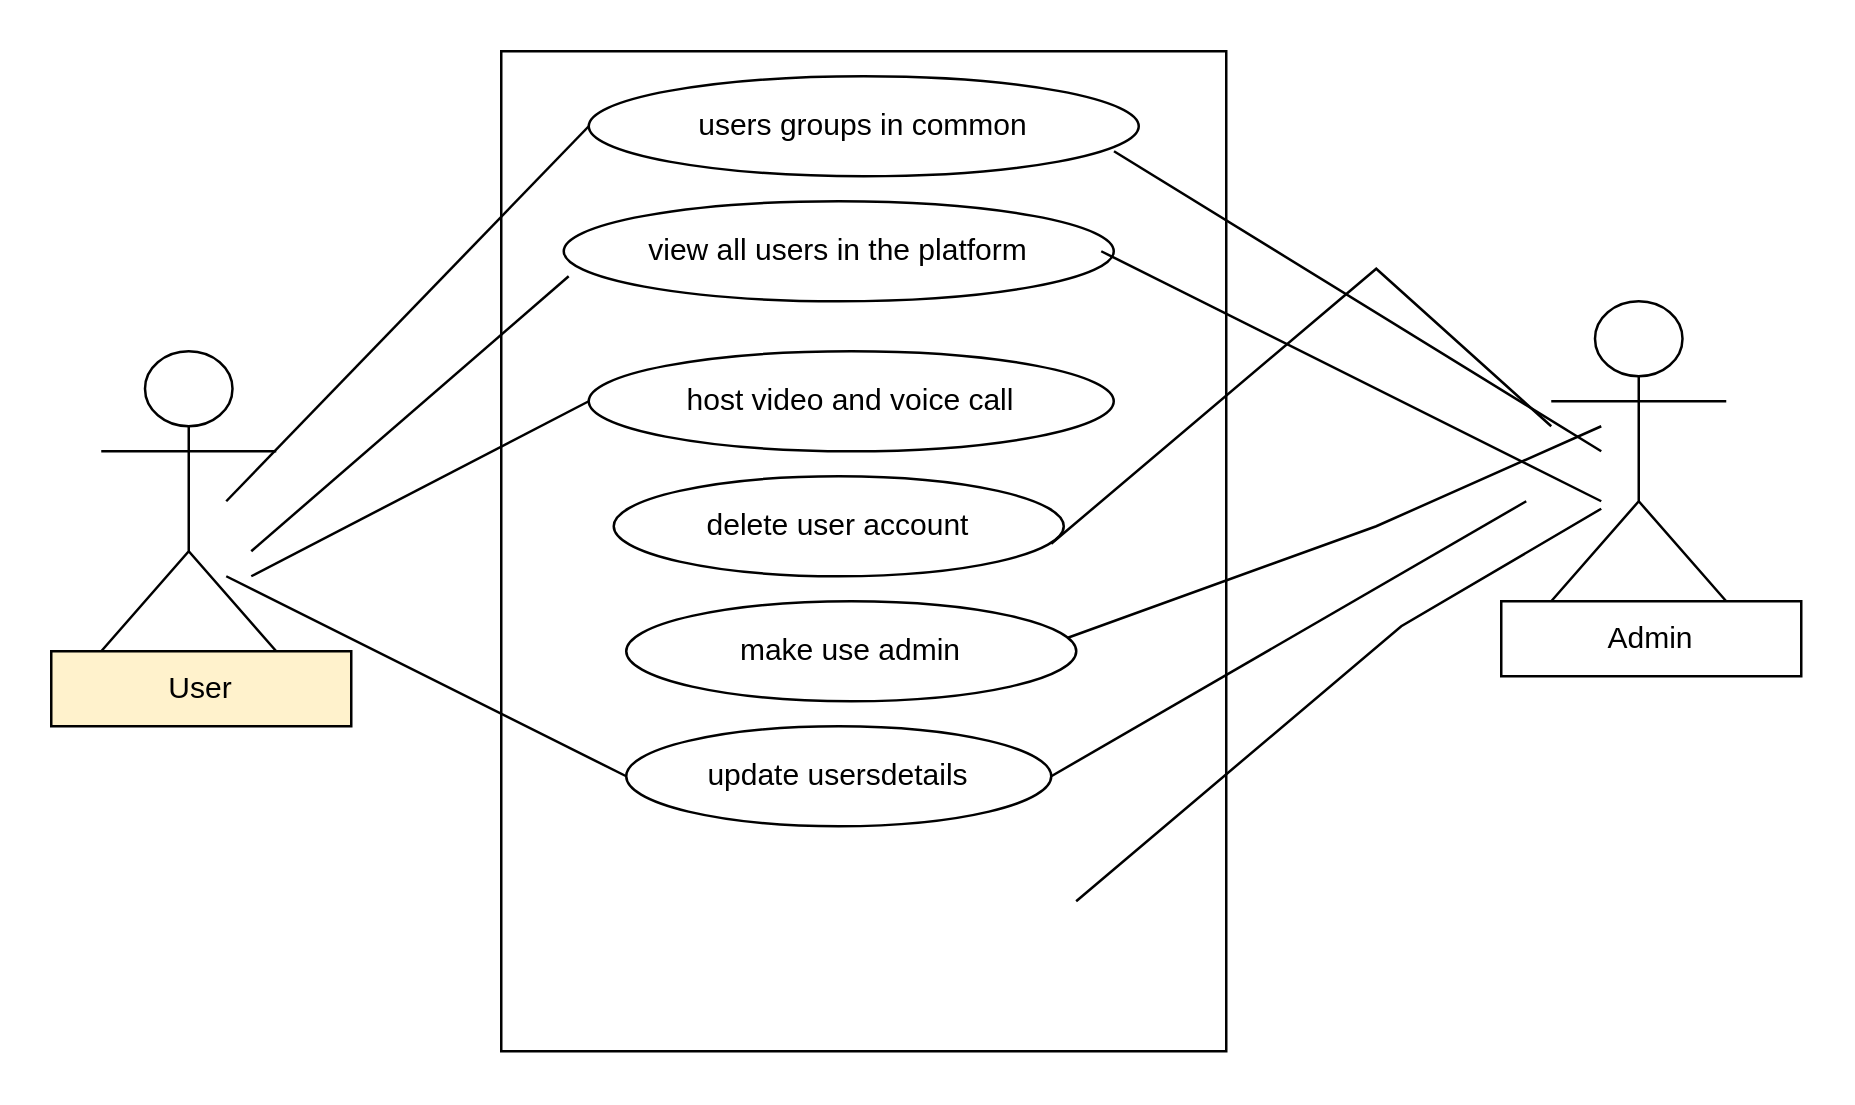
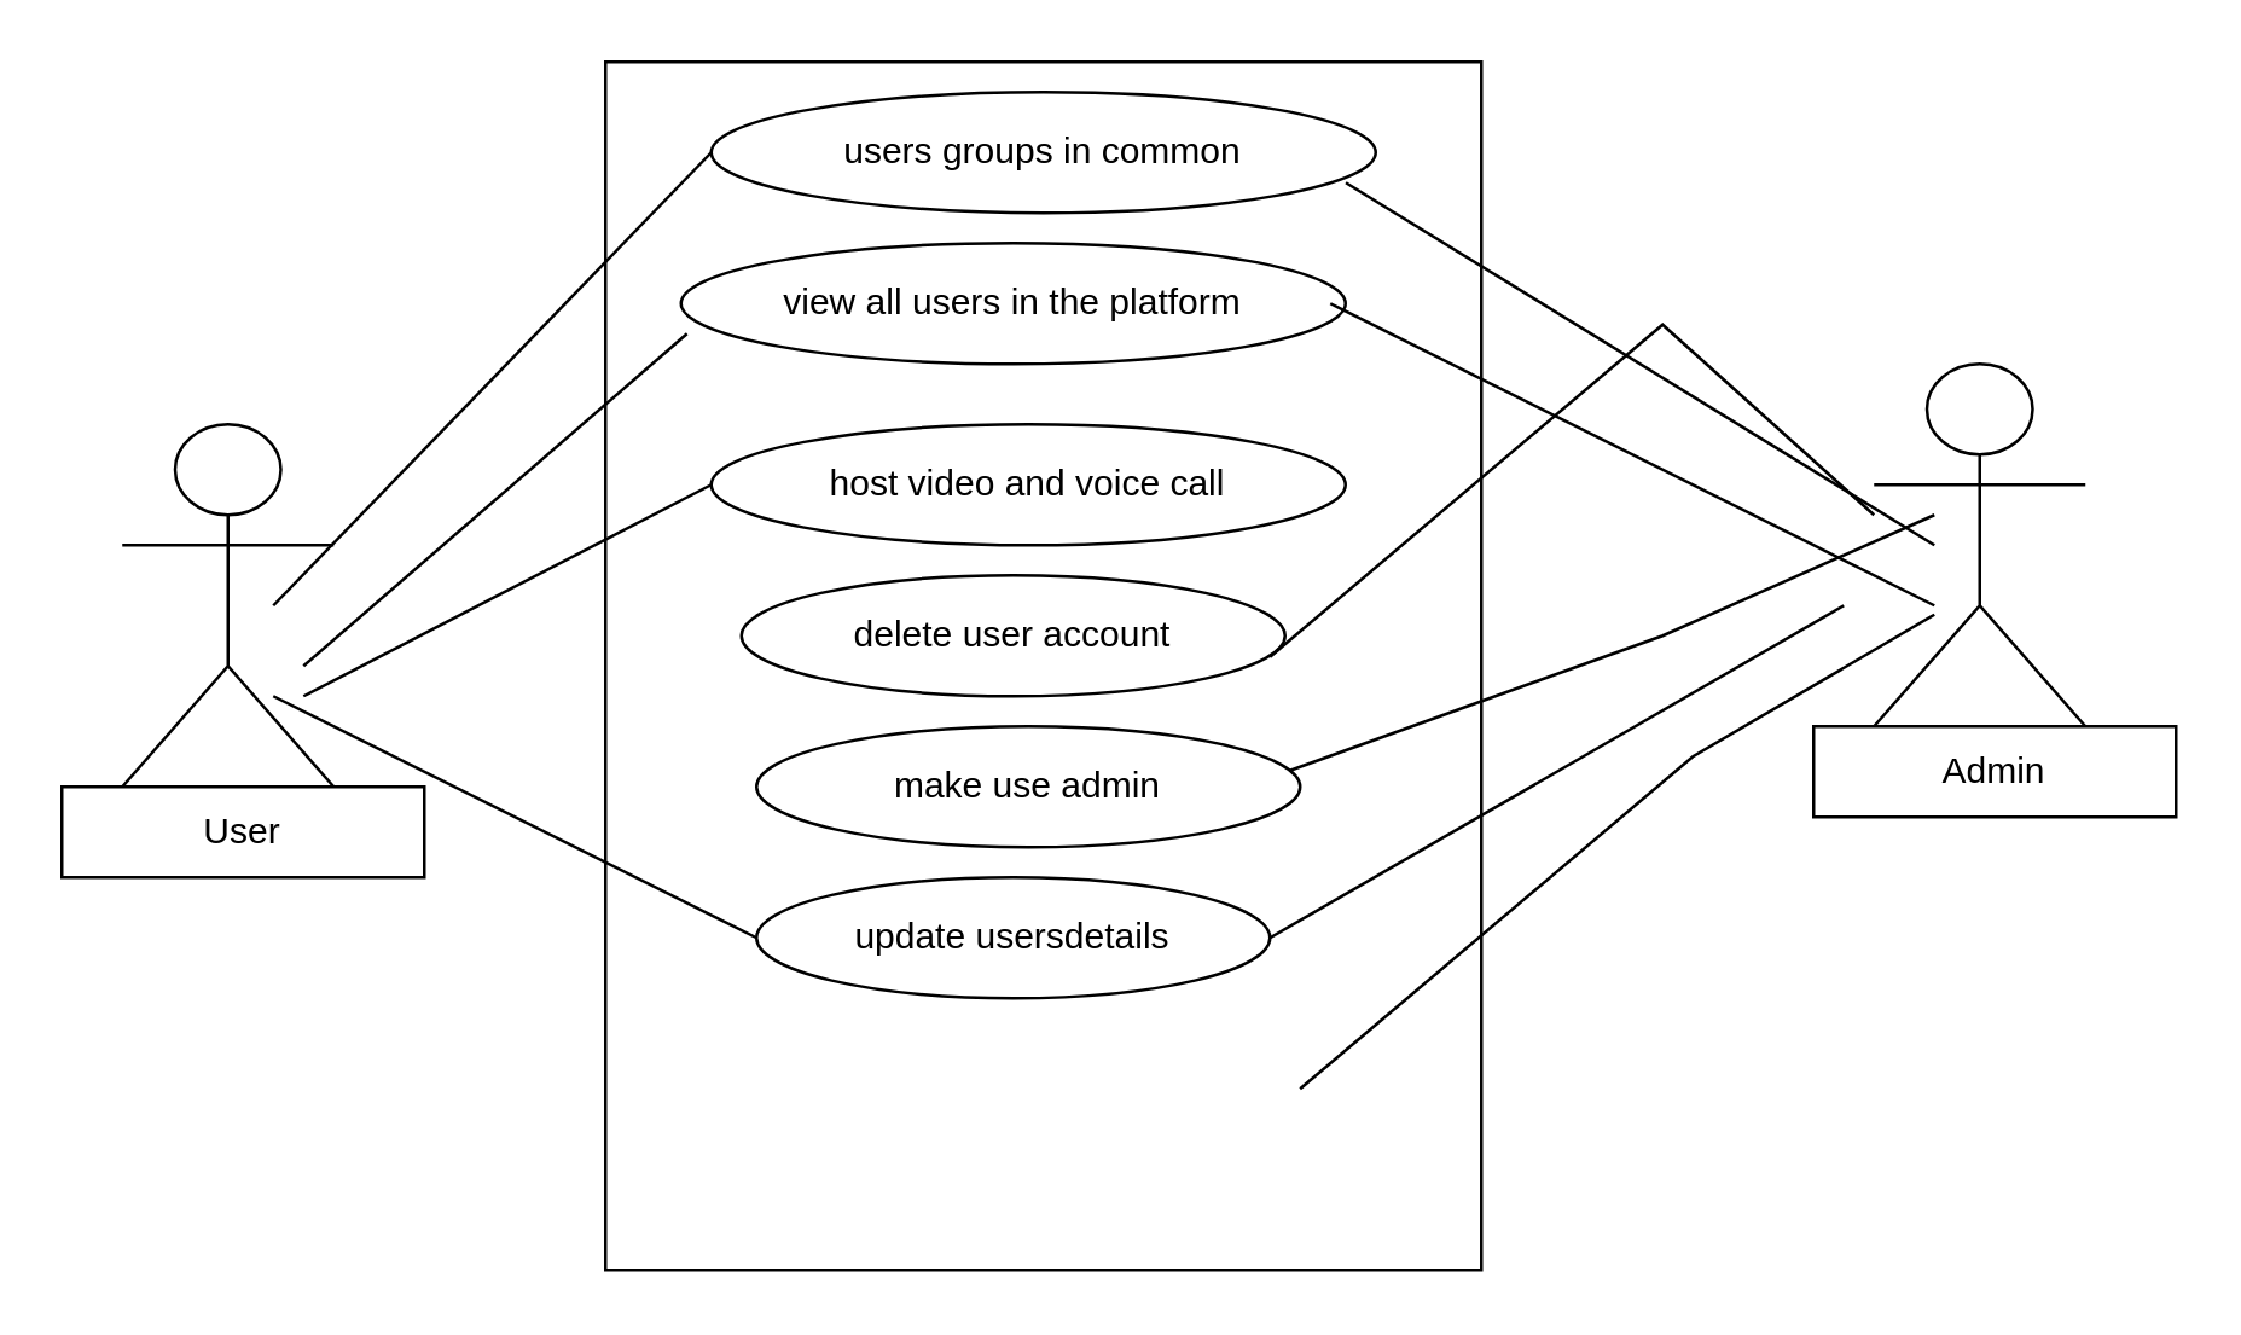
  <mxCell id="0" />
  <mxCell id="1" parent="0" />
  <mxCell id="2" value="" style="rounded=0;whiteSpace=wrap;html=1;" vertex="1" parent="1"><mxGeometry x="200" y="20" width="290" height="400" as="geometry" /></mxCell>
  <mxCell id="3" value="users groups in common" style="ellipse;whiteSpace=wrap;html=1;" vertex="1" parent="1"><mxGeometry x="235" y="30" width="220" height="40" as="geometry" /></mxCell>
  <mxCell id="4" value="host video and voice call" style="ellipse;whiteSpace=wrap;html=1;" vertex="1" parent="1"><mxGeometry x="235" y="140" width="210" height="40" as="geometry" /></mxCell>
  <mxCell id="5" value="update usersdetails" style="ellipse;whiteSpace=wrap;html=1;" vertex="1" parent="1"><mxGeometry x="250" y="290" width="170" height="40" as="geometry" /></mxCell>
  <mxCell id="6" value="" style="group" vertex="1" connectable="0" parent="1"><mxGeometry x="20" y="140" width="120" height="150" as="geometry" /></mxCell>
  <mxCell id="7" value="Actor" style="shape=umlActor;verticalLabelPosition=bottom;verticalAlign=top;html=1;outlineConnect=0;" vertex="1" parent="6"><mxGeometry x="20" width="70" height="120" as="geometry" /></mxCell>
- <mxCell id="8" value="User" style="rounded=0;whiteSpace=wrap;html=1;fillColor=#fff2cc;" vertex="1" parent="6"><mxGeometry y="120" width="120" height="30" as="geometry" /></mxCell>
+ <mxCell id="8" value="User" style="rounded=0;whiteSpace=wrap;html=1;" vertex="1" parent="6"><mxGeometry y="120" width="120" height="30" as="geometry" /></mxCell>
  <mxCell id="9" value="" style="endArrow=none;html=1;rounded=0;entryX=0.009;entryY=0.75;entryDx=0;entryDy=0;entryPerimeter=0;" edge="1" parent="6" target="17"><mxGeometry width="50" height="50" relative="1" as="geometry"><mxPoint x="80" y="80" as="sourcePoint" /><mxPoint x="187" y="-40" as="targetPoint" /></mxGeometry></mxCell>
  <mxCell id="10" value="" style="group" vertex="1" connectable="0" parent="1"><mxGeometry x="600" y="120" width="120" height="150" as="geometry" /></mxCell>
  <mxCell id="11" value="Actor" style="shape=umlActor;verticalLabelPosition=bottom;verticalAlign=top;html=1;outlineConnect=0;" vertex="1" parent="10"><mxGeometry x="20" width="70" height="120" as="geometry" /></mxCell>
  <mxCell id="12" value="Admin" style="rounded=0;whiteSpace=wrap;html=1;" vertex="1" parent="10"><mxGeometry y="120" width="120" height="30" as="geometry" /></mxCell>
  <mxCell id="13" value="delete user account" style="ellipse;whiteSpace=wrap;html=1;" vertex="1" parent="1"><mxGeometry x="245" y="190" width="180" height="40" as="geometry" /></mxCell>
  <mxCell id="14" value="" style="endArrow=none;html=1;rounded=0;entryX=0;entryY=0.5;entryDx=0;entryDy=0;" edge="1" parent="1" target="3"><mxGeometry width="50" height="50" relative="1" as="geometry"><mxPoint x="90" y="200" as="sourcePoint" /><mxPoint x="150" y="160" as="targetPoint" /></mxGeometry></mxCell>
  <mxCell id="15" value="" style="endArrow=none;html=1;rounded=0;entryX=0;entryY=0.5;entryDx=0;entryDy=0;" edge="1" parent="1" target="5"><mxGeometry width="50" height="50" relative="1" as="geometry"><mxPoint x="90" y="230" as="sourcePoint" /><mxPoint x="207" y="96" as="targetPoint" /></mxGeometry></mxCell>
  <mxCell id="16" value="" style="endArrow=none;html=1;rounded=0;" edge="1" parent="1"><mxGeometry width="50" height="50" relative="1" as="geometry"><mxPoint x="420" y="257" as="sourcePoint" /><mxPoint x="640" y="170" as="targetPoint" /><Array as="points"><mxPoint x="550" y="210" /></Array></mxGeometry></mxCell>
  <mxCell id="17" value="view all users in the platform" style="ellipse;whiteSpace=wrap;html=1;" vertex="1" parent="1"><mxGeometry x="225" y="80" width="220" height="40" as="geometry" /></mxCell>
  <mxCell id="18" value="make use admin" style="ellipse;whiteSpace=wrap;html=1;" vertex="1" parent="1"><mxGeometry x="250" y="240" width="180" height="40" as="geometry" /></mxCell>
  <mxCell id="19" value="" style="endArrow=none;html=1;rounded=0;exitX=0.793;exitY=0.85;exitDx=0;exitDy=0;exitPerimeter=0;" edge="1" parent="1" source="2"><mxGeometry width="50" height="50" relative="1" as="geometry"><mxPoint x="420" y="290" as="sourcePoint" /><mxPoint x="640" y="203" as="targetPoint" /><Array as="points"><mxPoint x="560" y="250" /></Array></mxGeometry></mxCell>
  <mxCell id="20" value="" style="endArrow=none;html=1;rounded=0;entryX=0;entryY=0.5;entryDx=0;entryDy=0;" edge="1" parent="1" target="4"><mxGeometry width="50" height="50" relative="1" as="geometry"><mxPoint x="100" y="230" as="sourcePoint" /><mxPoint x="237" y="120" as="targetPoint" /></mxGeometry></mxCell>
  <mxCell id="21" value="" style="endArrow=none;html=1;rounded=0;" edge="1" parent="1"><mxGeometry width="50" height="50" relative="1" as="geometry"><mxPoint x="420" y="310" as="sourcePoint" /><mxPoint x="610" y="200" as="targetPoint" /></mxGeometry></mxCell>
  <mxCell id="22" value="" style="endArrow=none;html=1;rounded=0;exitX=0.793;exitY=0.85;exitDx=0;exitDy=0;exitPerimeter=0;" edge="1" parent="1"><mxGeometry width="50" height="50" relative="1" as="geometry"><mxPoint x="420" y="217" as="sourcePoint" /><mxPoint x="620" y="170" as="targetPoint" /><Array as="points"><mxPoint x="550" y="107" /></Array></mxGeometry></mxCell>
  <mxCell id="23" value="" style="endArrow=none;html=1;rounded=0;exitX=0.955;exitY=0.75;exitDx=0;exitDy=0;exitPerimeter=0;" edge="1" parent="1" source="3"><mxGeometry width="50" height="50" relative="1" as="geometry"><mxPoint x="500" y="125" as="sourcePoint" /><mxPoint x="640" y="180" as="targetPoint" /></mxGeometry></mxCell>
  <mxCell id="24" value="" style="endArrow=none;html=1;rounded=0;exitX=0.955;exitY=0.75;exitDx=0;exitDy=0;exitPerimeter=0;" edge="1" parent="1"><mxGeometry width="50" height="50" relative="1" as="geometry"><mxPoint x="440" y="100" as="sourcePoint" /><mxPoint x="640" y="200" as="targetPoint" /></mxGeometry></mxCell>
